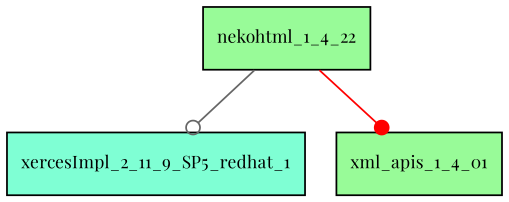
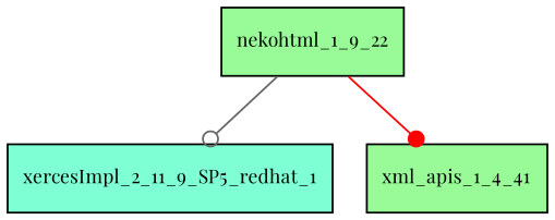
  digraph {
    fontname="Playfair Display"
    node [fillcolor=palegreen fontname="Playfair Display" fontsize=10.0 shape=box style=filled]
    edge [fontname="Playfair Display"]
    n1 [fillcolor=aquamarine label=xercesImpl_2_11_9_SP5_redhat_1]
-   nekohtml_1_9_22 [label=nekohtml_1_4_22]
-   xml_apis_1_4_01
+   nekohtml_1_9_22
+   xml_apis_1_4_01 [label=xml_apis_1_4_41]
    nekohtml_1_9_22 -> n1 [arrowhead=odot color=gray40]
    nekohtml_1_9_22 -> xml_apis_1_4_01 [arrowhead=dot color=red]
  }
